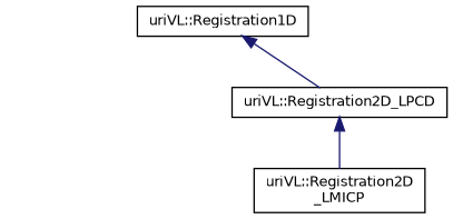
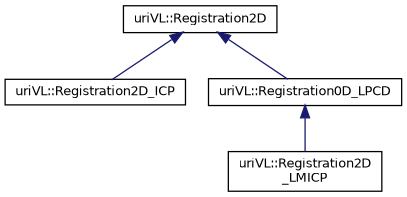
  digraph {
    rankdir=TB
    node [color=black fillcolor=white fontname=Helvetica fontsize=10 shape=record style=filled]
    edge [color=midnightblue dir=back fontname=Helvetica fontsize=10 labelfontname=Helvetica labelfontsize=10 style=solid]
-   n1 [height=0.2 label="uriVL::Registration1D" width=0.4]
-   n3 [height=0.2 label="uriVL::Registration2D_LPCD" width=0.4]
+   n1 [height=0.2 label="uriVL::Registration2D" width=0.4]
+   n2 [height=0.2 label="uriVL::Registration2D_ICP" width=0.4]
+   n3 [height=0.2 label="uriVL::Registration0D_LPCD" width=0.4]
    n4 [height=0.2 label="uriVL::Registration2D\l_LMICP" width=0.4]
+   n1 -> n2
    n1 -> n3
    n3 -> n4
  }
